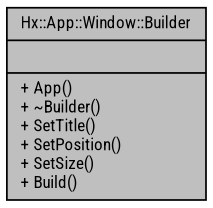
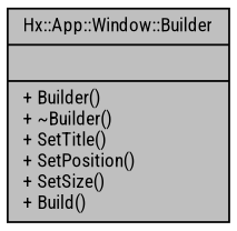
  digraph {
    fontname="Roboto Condensed"
-   n1 [color=black fillcolor=grey75 fontcolor=black fontname="Roboto Condensed" fontsize=10 height=0.2 label="{Hx::App::Window::Builder\n||+ App()\l+ ~Builder()\l+ SetTitle()\l+ SetPosition()\l+ SetSize()\l+ Build()\l}" shape=record style=filled width=0.4]
+   n1 [color=black fillcolor=grey75 fontcolor=black fontname="Roboto Condensed" fontsize=10 height=0.2 label="{Hx::App::Window::Builder\n||+ Builder()\l+ ~Builder()\l+ SetTitle()\l+ SetPosition()\l+ SetSize()\l+ Build()\l}" shape=record style=filled width=0.4]
  }
